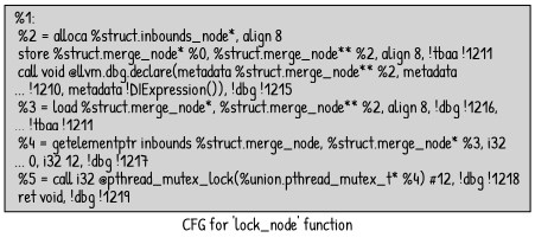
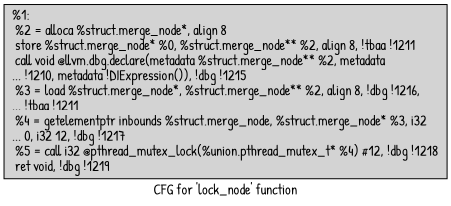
  digraph {
    label="CFG for 'lock_node' function"
    fontname="Patrick Hand"
-   n1 [label="{%1:\l  %2 = alloca %struct.inbounds_node*, align 8\l  store %struct.merge_node* %0, %struct.merge_node** %2, align 8, !tbaa !1211\l  call void @llvm.dbg.declare(metadata %struct.merge_node** %2, metadata\l... !1210, metadata !DIExpression()), !dbg !1215\l  %3 = load %struct.merge_node*, %struct.merge_node** %2, align 8, !dbg !1216,\l... !tbaa !1211\l  %4 = getelementptr inbounds %struct.merge_node, %struct.merge_node* %3, i32\l... 0, i32 12, !dbg !1217\l  %5 = call i32 @pthread_mutex_lock(%union.pthread_mutex_t* %4) #12, !dbg !1218\l  ret void, !dbg !1219\l}" shape=record style=filled fillcolor=lightgrey fontname="Patrick Hand"]
+   n1 [label="{%1:\l  %2 = alloca %struct.merge_node*, align 8\l  store %struct.merge_node* %0, %struct.merge_node** %2, align 8, !tbaa !1211\l  call void @llvm.dbg.declare(metadata %struct.merge_node** %2, metadata\l... !1210, metadata !DIExpression()), !dbg !1215\l  %3 = load %struct.merge_node*, %struct.merge_node** %2, align 8, !dbg !1216,\l... !tbaa !1211\l  %4 = getelementptr inbounds %struct.merge_node, %struct.merge_node* %3, i32\l... 0, i32 12, !dbg !1217\l  %5 = call i32 @pthread_mutex_lock(%union.pthread_mutex_t* %4) #12, !dbg !1218\l  ret void, !dbg !1219\l}" shape=record style=filled fillcolor=lightgrey fontname="Patrick Hand"]
  }
